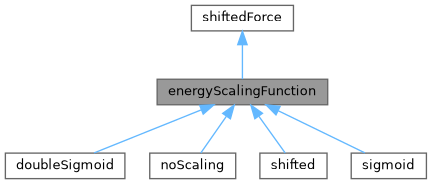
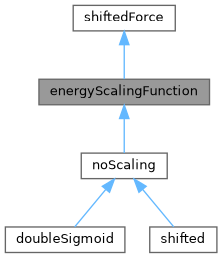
  digraph {
    node [color=gray40 fillcolor=white fontname=Helvetica fontsize=10 shape=box style=filled]
    edge [color=steelblue1 dir=back fontname=Helvetica fontsize=10 labelfontname=Helvetica labelfontsize=10 style=solid]
    n1 [fillcolor=grey60 fontcolor=black height=0.2 label=energyScalingFunction width=0.4]
    n2 [height=0.2 label=doubleSigmoid width=0.4]
    n3 [height=0.2 label=noScaling width=0.4]
    n4 [height=0.2 label=shifted width=0.4]
-   n5 [height=0.2 label=sigmoid width=0.4]
    n6 [height=0.2 label=shiftedForce width=0.4]
-   n1 -> n2
+   n3 -> n2
    n1 -> n3
-   n1 -> n4
-   n1 -> n5
+   n3 -> n4
    n6 -> n1
  }
